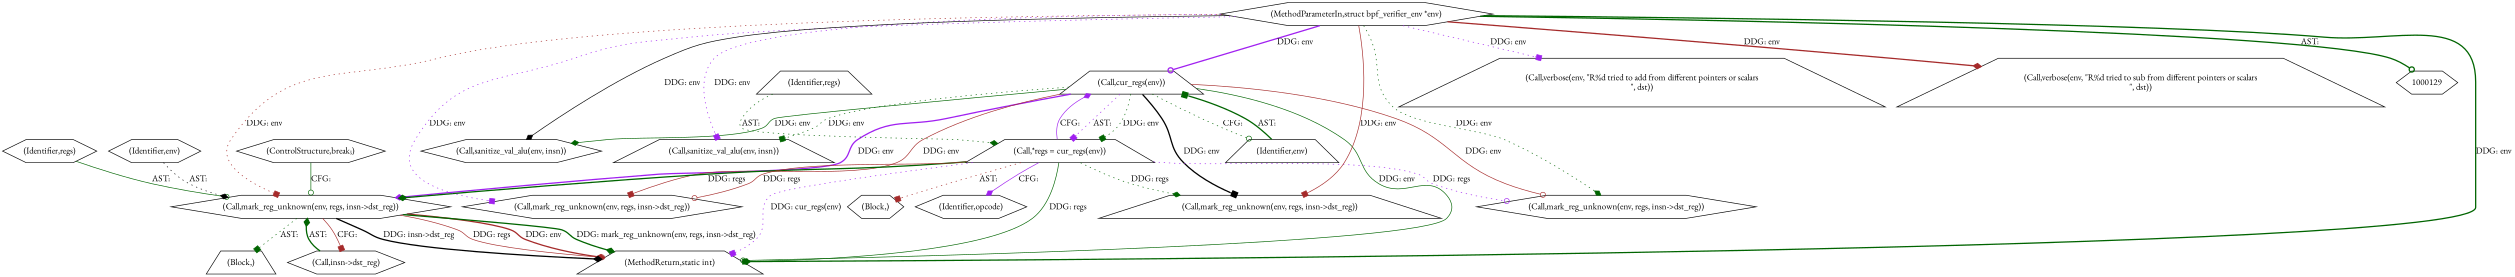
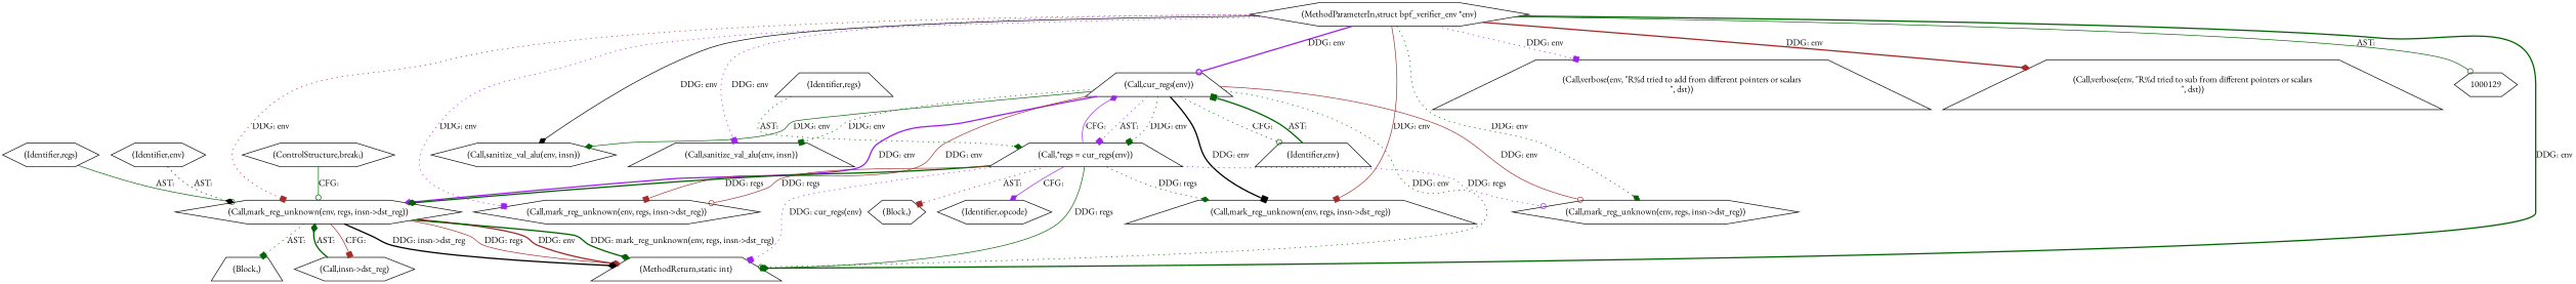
  digraph {
    fontname="EB Garamond"
    node [fontname="EB Garamond" shape=hexagon]
    edge [arrowhead=box color=darkgreen fontname="EB Garamond" style=dotted]
    n1 [label="(Call,mark_reg_unknown(env, regs, insn->dst_reg))"]
    n2 [label="(Block,)" shape=trapezium]
    n3 [label="(Call,insn->dst_reg)"]
    n4 [label="(MethodReturn,static int)" shape=trapezium]
    n5 [label="(Call,cur_regs(env))" shape=trapezium]
    n6 [label="(Call,*regs = cur_regs(env))" shape=trapezium]
    n7 [label="(Call,mark_reg_unknown(env, regs, insn->dst_reg))"]
    n8 [label="(Call,sanitize_val_alu(env, insn))" shape=trapezium]
    n9 [label="(Call,mark_reg_unknown(env, regs, insn->dst_reg))"]
    n10 [label="(Call,mark_reg_unknown(env, regs, insn->dst_reg))" shape=trapezium]
    n11 [label="(Identifier,env)" shape=trapezium]
    n12 [label="(Call,sanitize_val_alu(env, insn))"]
    n13 [label="(Block,)"]
    n14 [label="(Identifier,opcode)"]
    n15 [label="(MethodParameterIn,struct bpf_verifier_env *env)"]
    n16 [label="(Call,verbose(env, \"R%d tried to add from different pointers or scalars\n\", dst))" shape=trapezium]
    n17 [label="(Call,verbose(env, \"R%d tried to sub from different pointers or scalars\n\", dst))" shape=trapezium]
    1000129
    n19 [label="(ControlStructure,break;)"]
    n20 [label="(Identifier,regs)" shape=trapezium]
    n21 [label="(Identifier,regs)"]
    n22 [label="(Identifier,env)"]
    n1 -> n2 [label="AST: "]
    n1 -> n3 [color=brown label="CFG: " style=solid]
    n1 -> n4 [arrowhead=odot color=brown label="DDG: regs" style=solid]
    n1 -> n4 [arrowhead=diamond color=brown label="DDG: env" style=bold]
    n1 -> n4 [arrowhead=diamond label="DDG: mark_reg_unknown(env, regs, insn->dst_reg)" style=bold]
    n1 -> n4 [arrowhead=diamond color=black label="DDG: insn->dst_reg" style=bold]
    n3 -> n1 [arrowhead=diamond label="AST: " style=bold]
    n5 -> n1 [arrowhead=diamond color=purple label="DDG: env" style=bold]
-   n5 -> n4 [arrowhead=odot label="DDG: env" style=solid]
+   n5 -> n4 [arrowhead=odot label="DDG: env"]
    n5 -> n6 [color=purple label="AST: "]
    n5 -> n6 [label="DDG: env"]
    n5 -> n7 [color=brown label="DDG: env" style=solid]
    n5 -> n8 [label="DDG: env"]
    n5 -> n9 [arrowhead=odot color=brown label="DDG: env" style=solid]
    n5 -> n10 [color=black label="DDG: env" style=bold]
    n5 -> n11 [arrowhead=odot label="CFG: "]
    n5 -> n12 [arrowhead=diamond label="DDG: env" style=solid]
    n6 -> n1 [arrowhead=diamond label="DDG: regs" style=bold]
    n6 -> n4 [color=purple label="DDG: cur_regs(env)"]
    n6 -> n4 [label="DDG: regs" style=solid]
    n6 -> n5 [arrowhead=diamond color=purple label="CFG: " style=solid]
    n6 -> n7 [arrowhead=odot color=brown label="DDG: regs" style=solid]
    n6 -> n9 [arrowhead=odot color=purple label="DDG: regs"]
    n6 -> n10 [arrowhead=diamond label="DDG: regs"]
    n6 -> n13 [color=brown label="AST: "]
    n6 -> n14 [arrowhead=diamond color=purple label="CFG: " style=solid]
    n11 -> n5 [label="AST: " style=bold]
    n15 -> n1 [color=brown label="DDG: env"]
    n15 -> n4 [arrowhead=diamond label="DDG: env" style=bold]
    n15 -> n5 [arrowhead=odot color=purple label="DDG: env" style=bold]
    n15 -> n7 [color=purple label="DDG: env"]
    n15 -> n8 [color=purple label="DDG: env"]
    n15 -> n9 [arrowhead=diamond label="DDG: env"]
    n15 -> n10 [color=brown label="DDG: env" style=solid]
    n15 -> n12 [arrowhead=diamond color=black label="DDG: env" style=solid]
    n15 -> n16 [color=purple label="DDG: env"]
    n15 -> n17 [arrowhead=diamond color=brown label="DDG: env" style=bold]
-   n15 -> 1000129 [arrowhead=odot label="AST: " style=bold]
+   n15 -> 1000129 [arrowhead=odot label="AST: " style=solid]
    n19 -> n1 [arrowhead=odot label="CFG: " style=solid]
    n20 -> n6 [arrowhead=diamond label="AST: "]
    n21 -> n1 [arrowhead=odot label="AST: " style=solid]
    n22 -> n1 [arrowhead=diamond color=black label="AST: "]
  }
